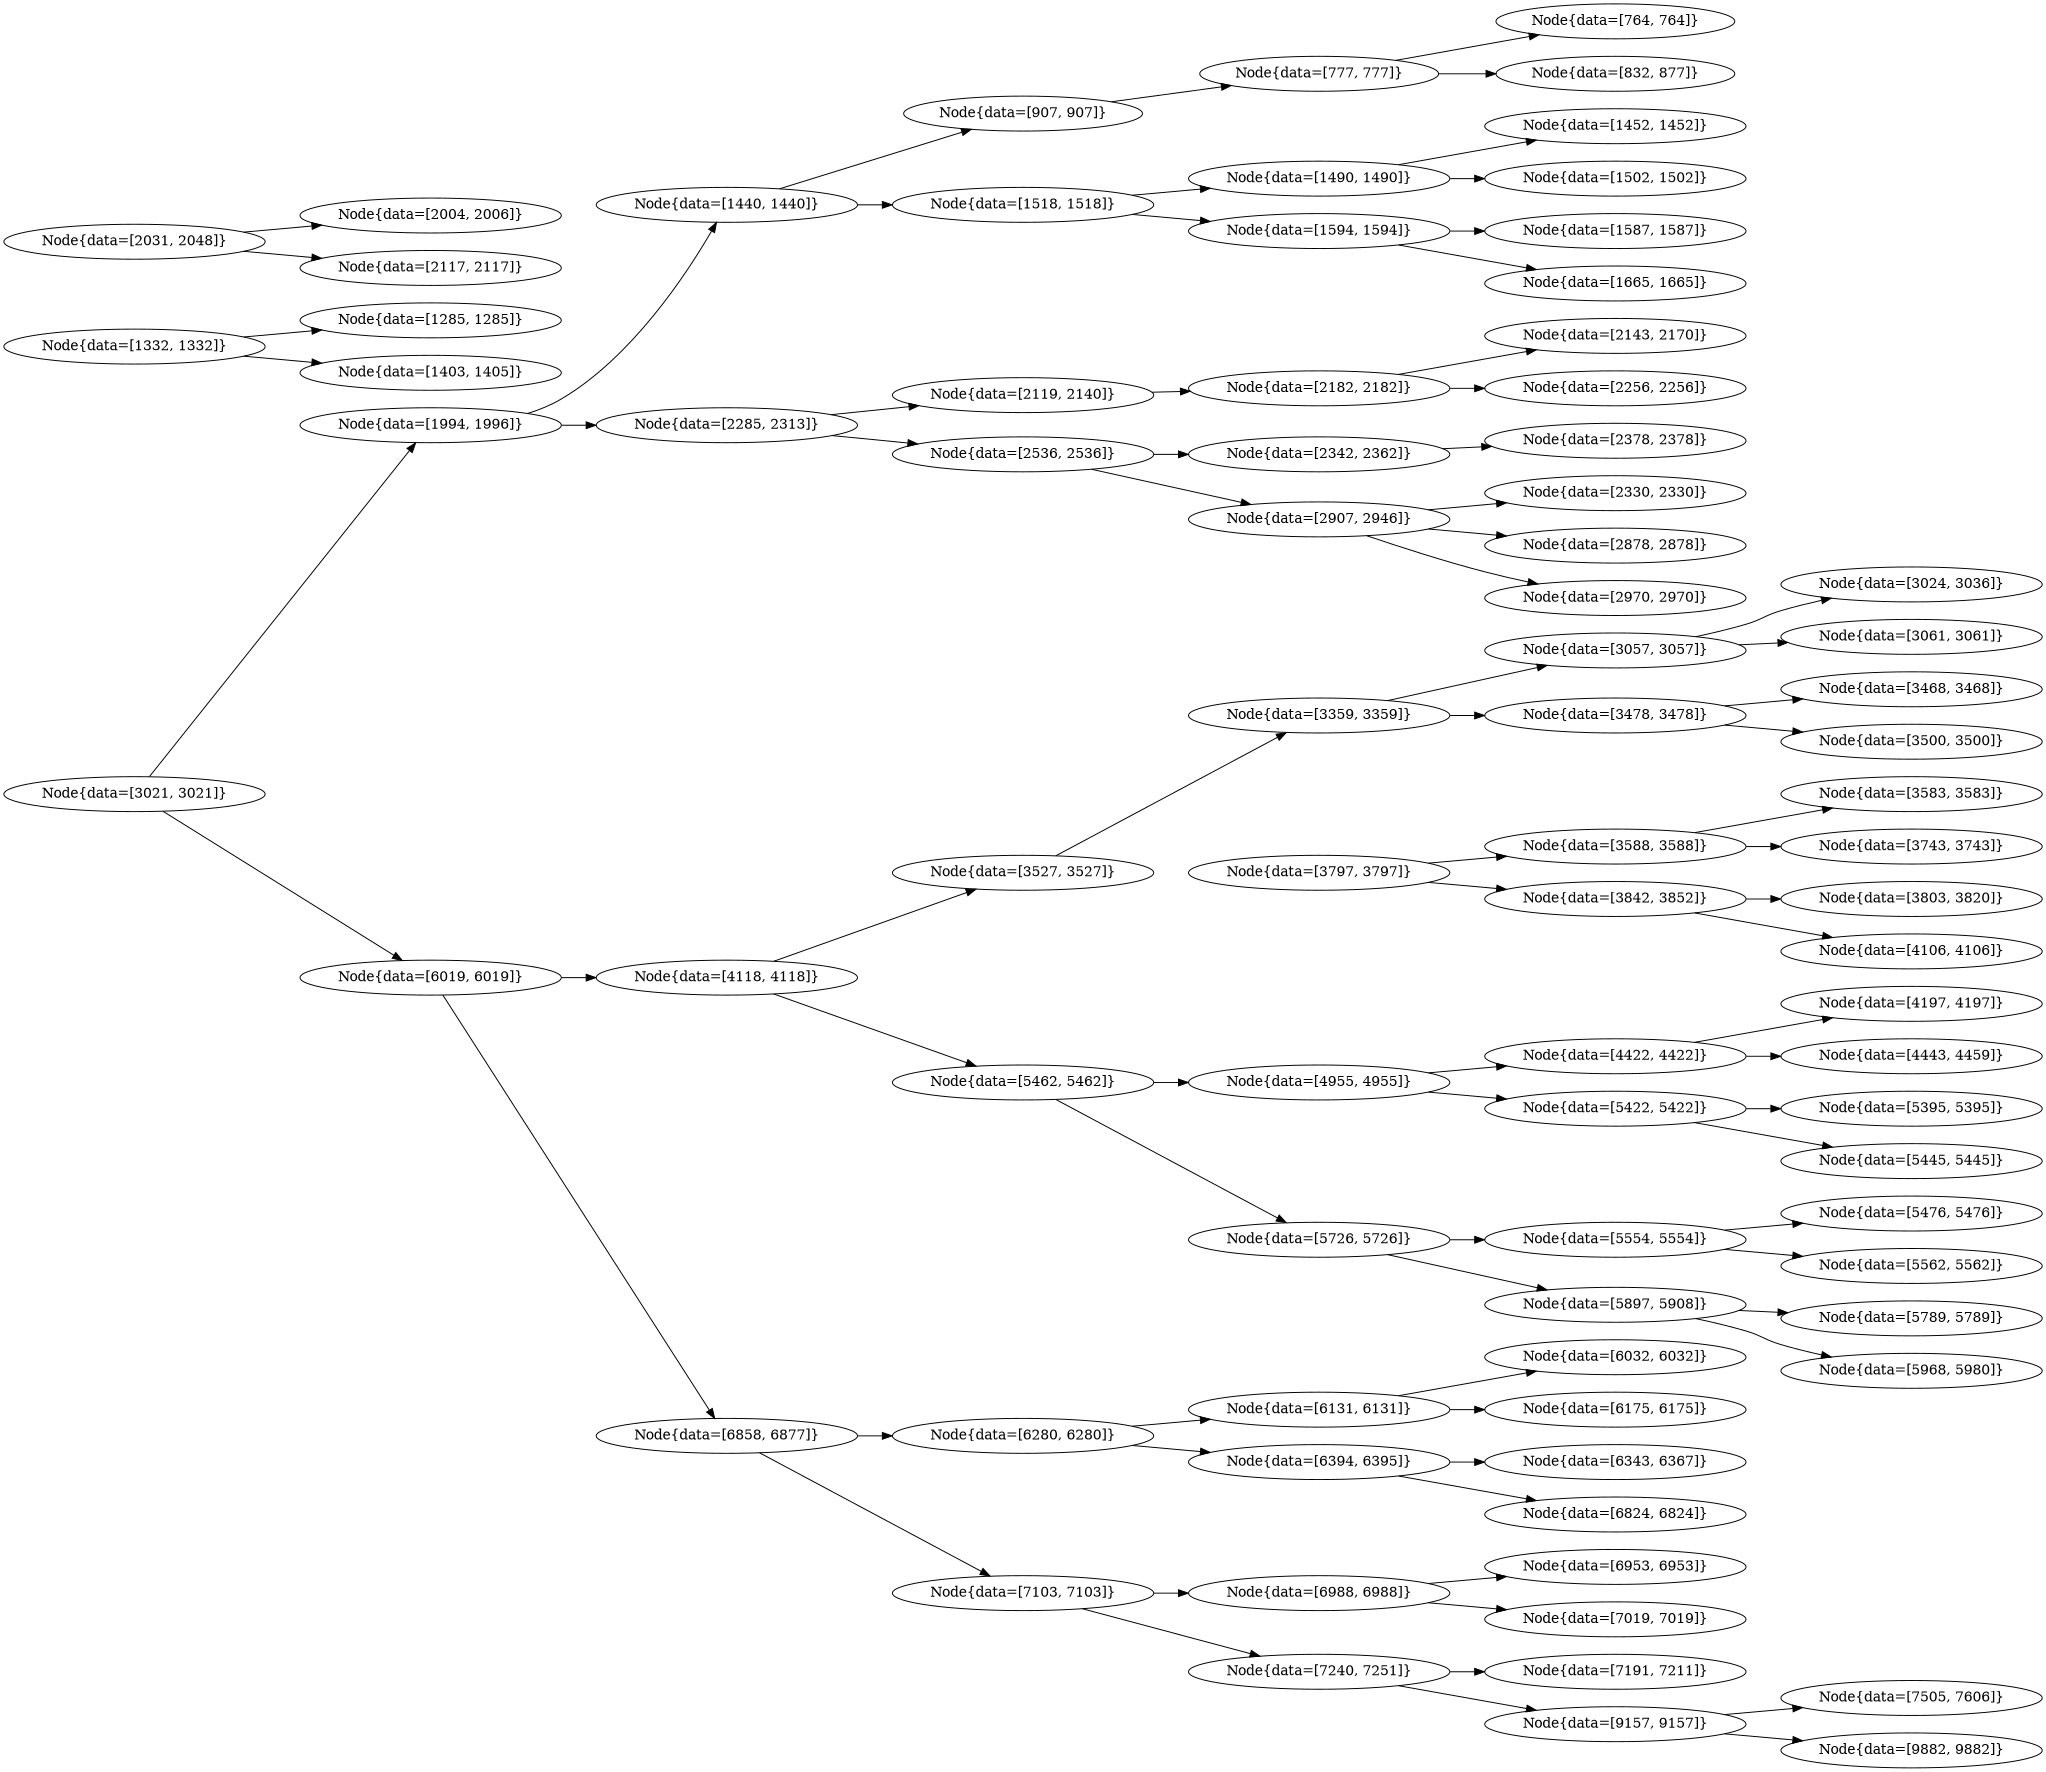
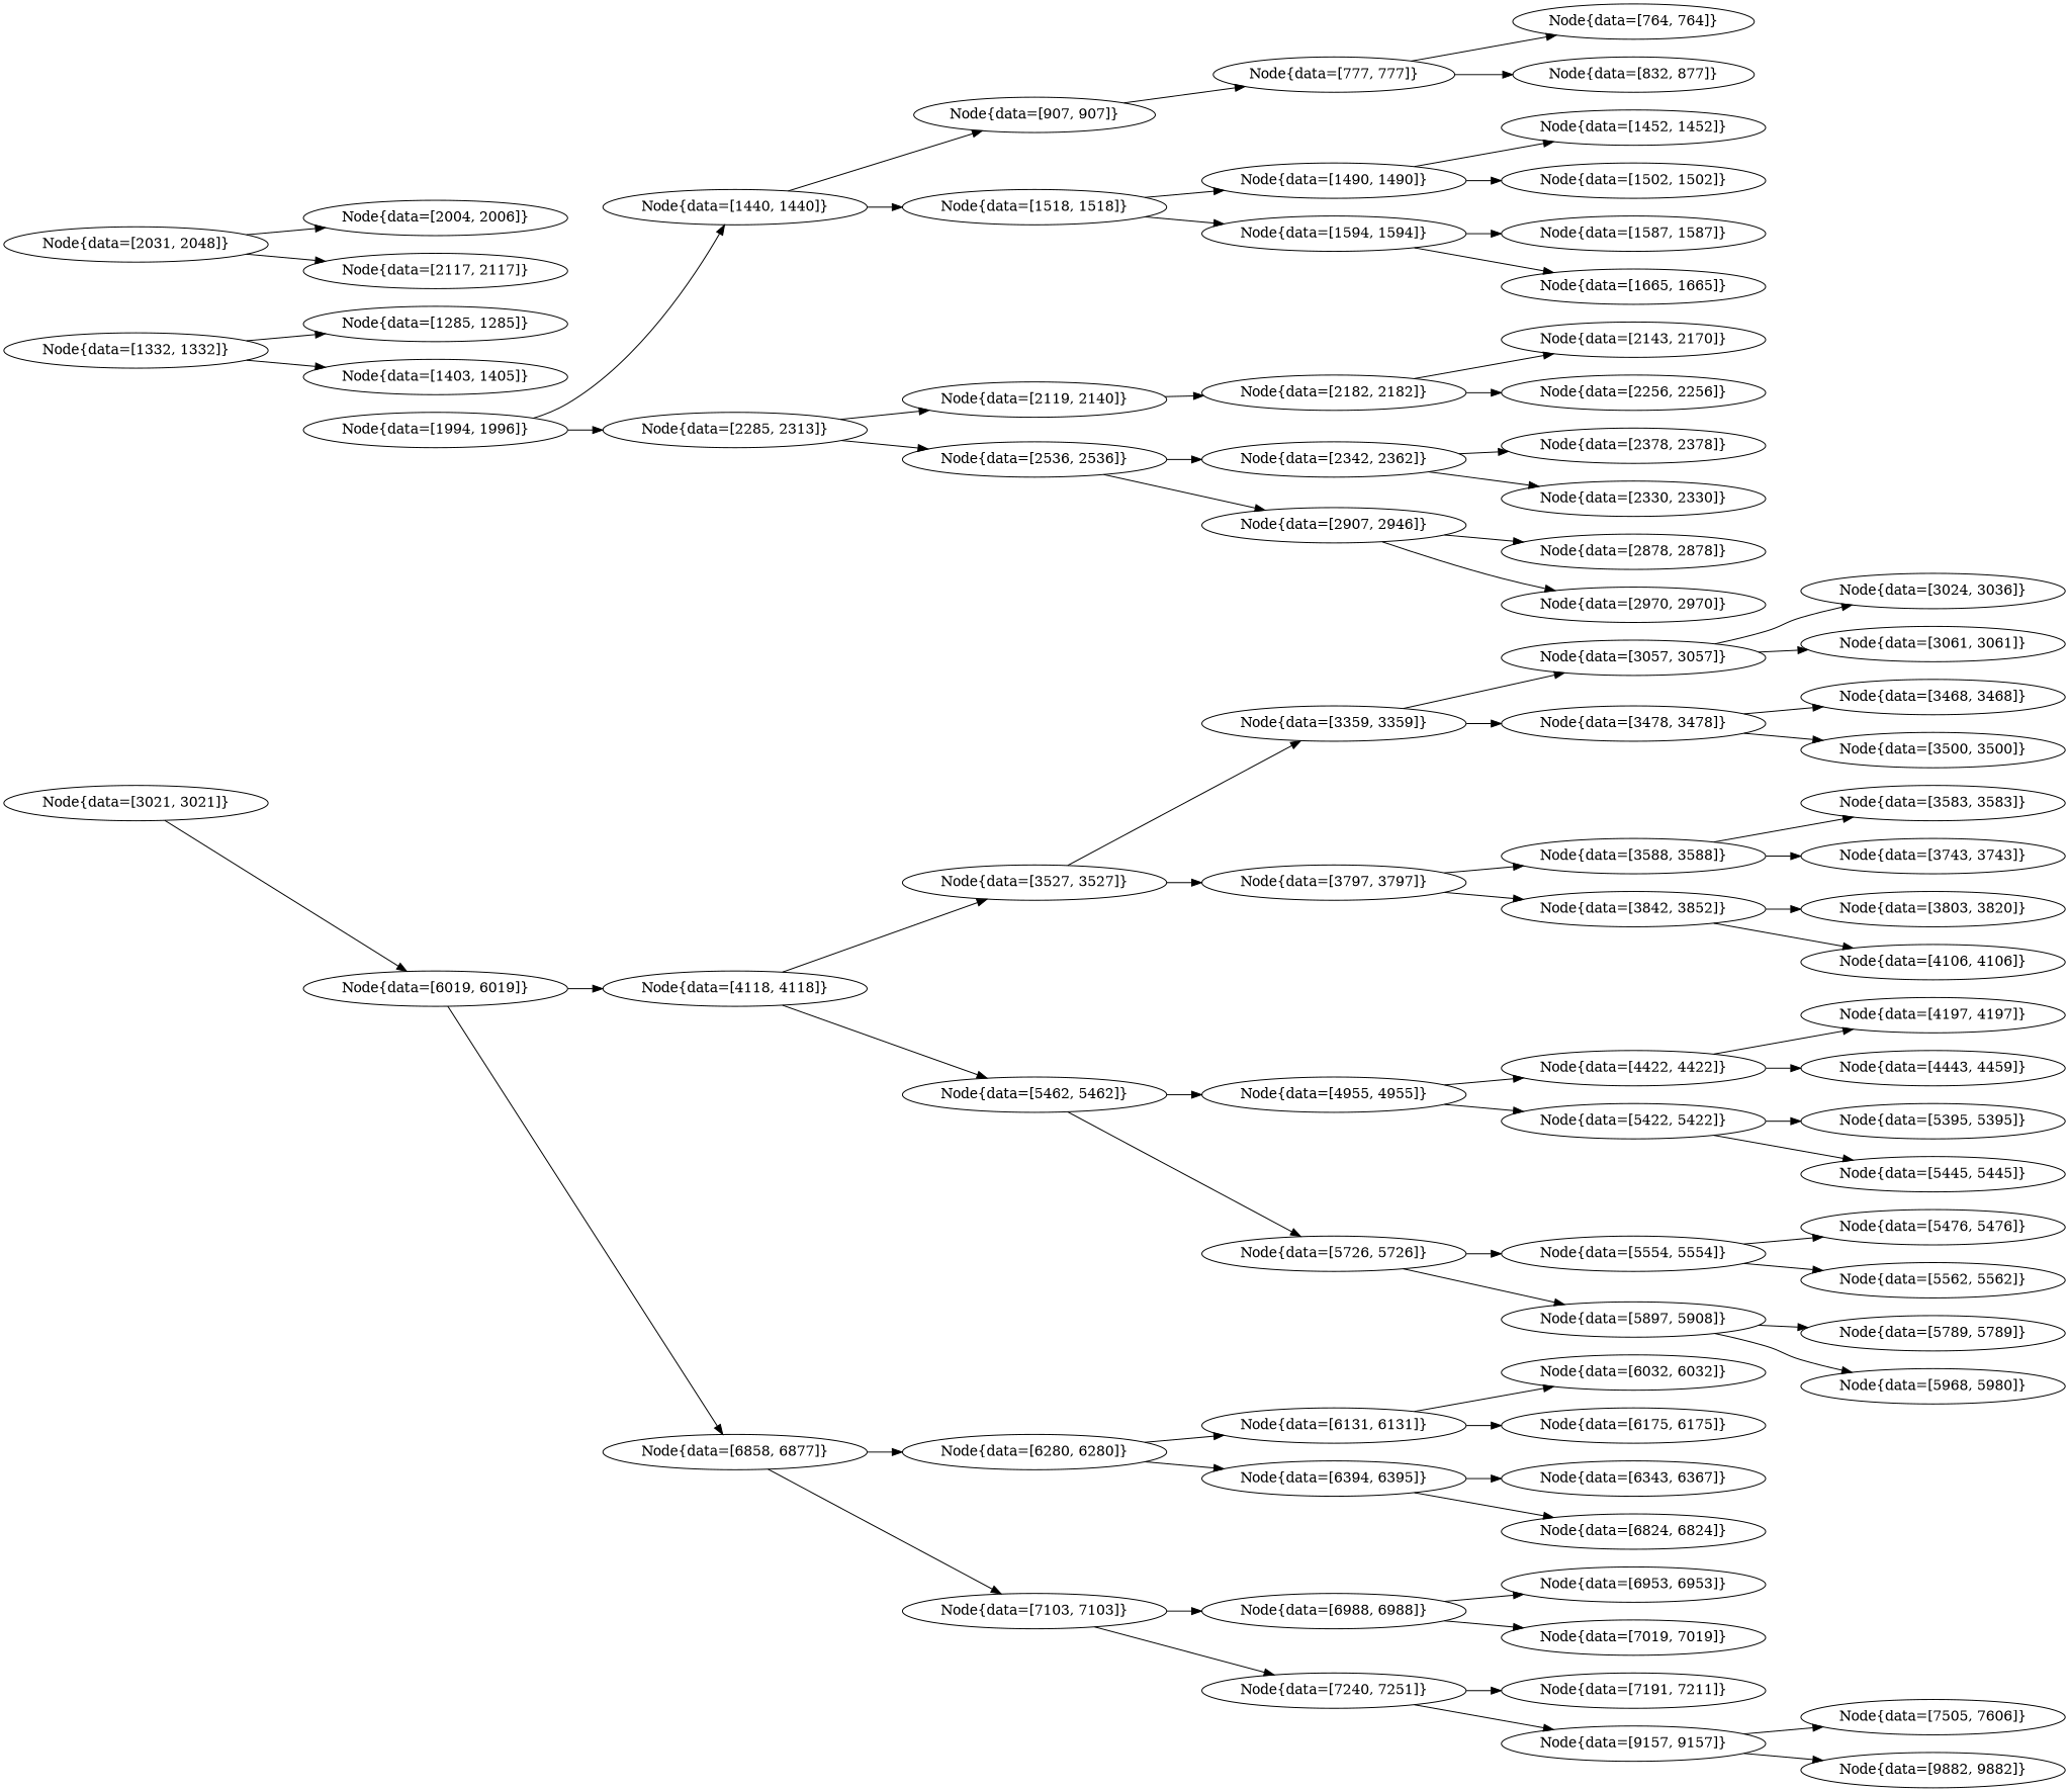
  digraph {
    rankdir=LR
    n1 [label="Node{data=[3021, 3021]}"]
    n2 [label="Node{data=[1994, 1996]}"]
    n3 [label="Node{data=[6019, 6019]}"]
    n4 [label="Node{data=[1440, 1440]}"]
    n5 [label="Node{data=[2285, 2313]}"]
    n6 [label="Node{data=[4118, 4118]}"]
    n7 [label="Node{data=[6858, 6877]}"]
    n8 [label="Node{data=[907, 907]}"]
    n9 [label="Node{data=[1518, 1518]}"]
    n10 [label="Node{data=[2119, 2140]}"]
    n11 [label="Node{data=[2536, 2536]}"]
    n12 [label="Node{data=[777, 777]}"]
    n13 [label="Node{data=[1490, 1490]}"]
    n14 [label="Node{data=[1594, 1594]}"]
    n15 [label="Node{data=[764, 764]}"]
    n16 [label="Node{data=[832, 877]}"]
    n17 [label="Node{data=[1332, 1332]}"]
    n18 [label="Node{data=[1285, 1285]}"]
    n19 [label="Node{data=[1403, 1405]}"]
    n20 [label="Node{data=[1452, 1452]}"]
    n21 [label="Node{data=[1502, 1502]}"]
    n22 [label="Node{data=[1587, 1587]}"]
    n23 [label="Node{data=[1665, 1665]}"]
    n24 [label="Node{data=[2182, 2182]}"]
    n25 [label="Node{data=[2342, 2362]}"]
    n26 [label="Node{data=[2907, 2946]}"]
    n27 [label="Node{data=[2031, 2048]}"]
    n28 [label="Node{data=[2004, 2006]}"]
    n29 [label="Node{data=[2117, 2117]}"]
    n30 [label="Node{data=[2143, 2170]}"]
    n31 [label="Node{data=[2256, 2256]}"]
    n32 [label="Node{data=[2330, 2330]}"]
    n33 [label="Node{data=[2378, 2378]}"]
    n34 [label="Node{data=[2878, 2878]}"]
    n35 [label="Node{data=[2970, 2970]}"]
    n36 [label="Node{data=[3527, 3527]}"]
    n37 [label="Node{data=[5462, 5462]}"]
    n38 [label="Node{data=[6280, 6280]}"]
    n39 [label="Node{data=[7103, 7103]}"]
    n40 [label="Node{data=[3359, 3359]}"]
    n41 [label="Node{data=[3797, 3797]}"]
    n42 [label="Node{data=[4955, 4955]}"]
    n43 [label="Node{data=[5726, 5726]}"]
    n44 [label="Node{data=[3057, 3057]}"]
    n45 [label="Node{data=[3478, 3478]}"]
    n46 [label="Node{data=[3588, 3588]}"]
    n47 [label="Node{data=[3842, 3852]}"]
    n48 [label="Node{data=[3024, 3036]}"]
    n49 [label="Node{data=[3061, 3061]}"]
    n50 [label="Node{data=[3468, 3468]}"]
    n51 [label="Node{data=[3500, 3500]}"]
    n52 [label="Node{data=[3583, 3583]}"]
    n53 [label="Node{data=[3743, 3743]}"]
    n54 [label="Node{data=[3803, 3820]}"]
    n55 [label="Node{data=[4106, 4106]}"]
    n56 [label="Node{data=[4422, 4422]}"]
    n57 [label="Node{data=[5422, 5422]}"]
    n58 [label="Node{data=[5554, 5554]}"]
    n59 [label="Node{data=[5897, 5908]}"]
    n60 [label="Node{data=[4197, 4197]}"]
    n61 [label="Node{data=[4443, 4459]}"]
    n62 [label="Node{data=[5395, 5395]}"]
    n63 [label="Node{data=[5445, 5445]}"]
    n64 [label="Node{data=[5476, 5476]}"]
    n65 [label="Node{data=[5562, 5562]}"]
    n66 [label="Node{data=[5789, 5789]}"]
    n67 [label="Node{data=[5968, 5980]}"]
    n68 [label="Node{data=[6131, 6131]}"]
    n69 [label="Node{data=[6394, 6395]}"]
    n70 [label="Node{data=[6988, 6988]}"]
    n71 [label="Node{data=[7240, 7251]}"]
    n72 [label="Node{data=[6032, 6032]}"]
    n73 [label="Node{data=[6175, 6175]}"]
    n74 [label="Node{data=[6343, 6367]}"]
    n75 [label="Node{data=[6824, 6824]}"]
    n76 [label="Node{data=[6953, 6953]}"]
    n77 [label="Node{data=[7019, 7019]}"]
    n78 [label="Node{data=[7191, 7211]}"]
    n79 [label="Node{data=[9157, 9157]}"]
    n80 [label="Node{data=[7505, 7606]}"]
    n81 [label="Node{data=[9882, 9882]}"]
-   n1 -> n2
    n1 -> n3
    n2 -> n4
    n2 -> n5
    n3 -> n6
    n3 -> n7
    n4 -> n8
    n4 -> n9
    n5 -> n10
    n5 -> n11
    n6 -> n36
    n6 -> n37
    n7 -> n38
    n7 -> n39
    n8 -> n12
    n9 -> n13
    n9 -> n14
    n10 -> n24
    n11 -> n25
    n11 -> n26
    n12 -> n15
    n12 -> n16
    n13 -> n20
    n13 -> n21
    n14 -> n22
    n14 -> n23
    n17 -> n18
    n17 -> n19
    n24 -> n30
    n24 -> n31
-   n26 -> n32
+   n25 -> n32
    n25 -> n33
    n26 -> n34
    n26 -> n35
    n27 -> n28
    n27 -> n29
    n36 -> n40
+   n36 -> n41
    n37 -> n42
    n37 -> n43
    n38 -> n68
    n38 -> n69
    n39 -> n70
    n39 -> n71
    n40 -> n44
    n40 -> n45
    n41 -> n46
    n41 -> n47
    n42 -> n56
    n42 -> n57
    n43 -> n58
    n43 -> n59
    n44 -> n48
    n44 -> n49
    n45 -> n50
    n45 -> n51
    n46 -> n52
    n46 -> n53
    n47 -> n54
    n47 -> n55
    n56 -> n60
    n56 -> n61
    n57 -> n62
    n57 -> n63
    n58 -> n64
    n58 -> n65
    n59 -> n66
    n59 -> n67
    n68 -> n72
    n68 -> n73
    n69 -> n74
    n69 -> n75
    n70 -> n76
    n70 -> n77
    n71 -> n78
    n71 -> n79
    n79 -> n80
    n79 -> n81
  }
